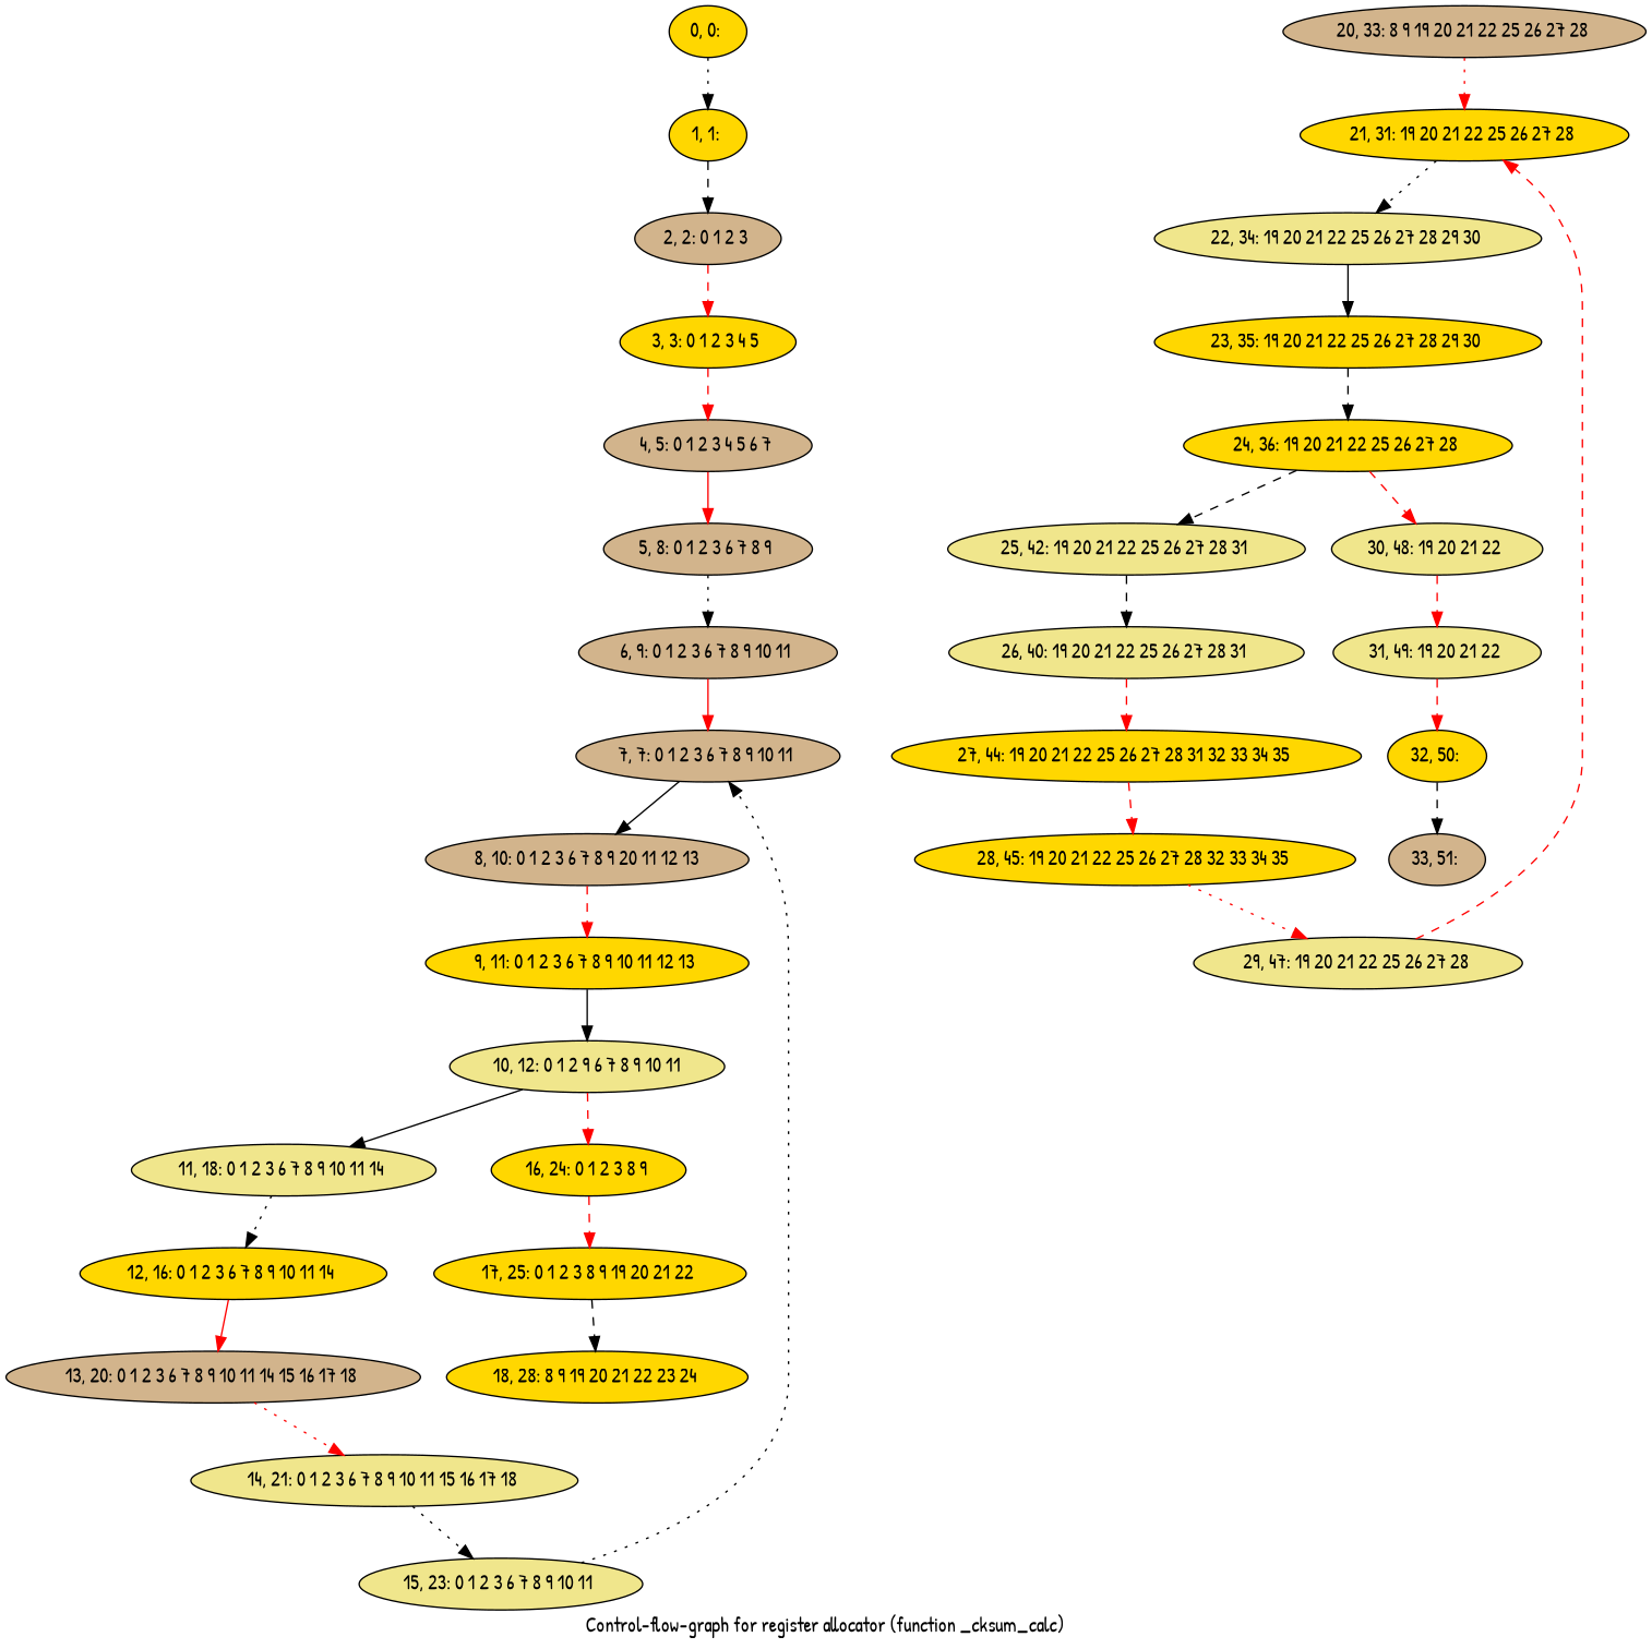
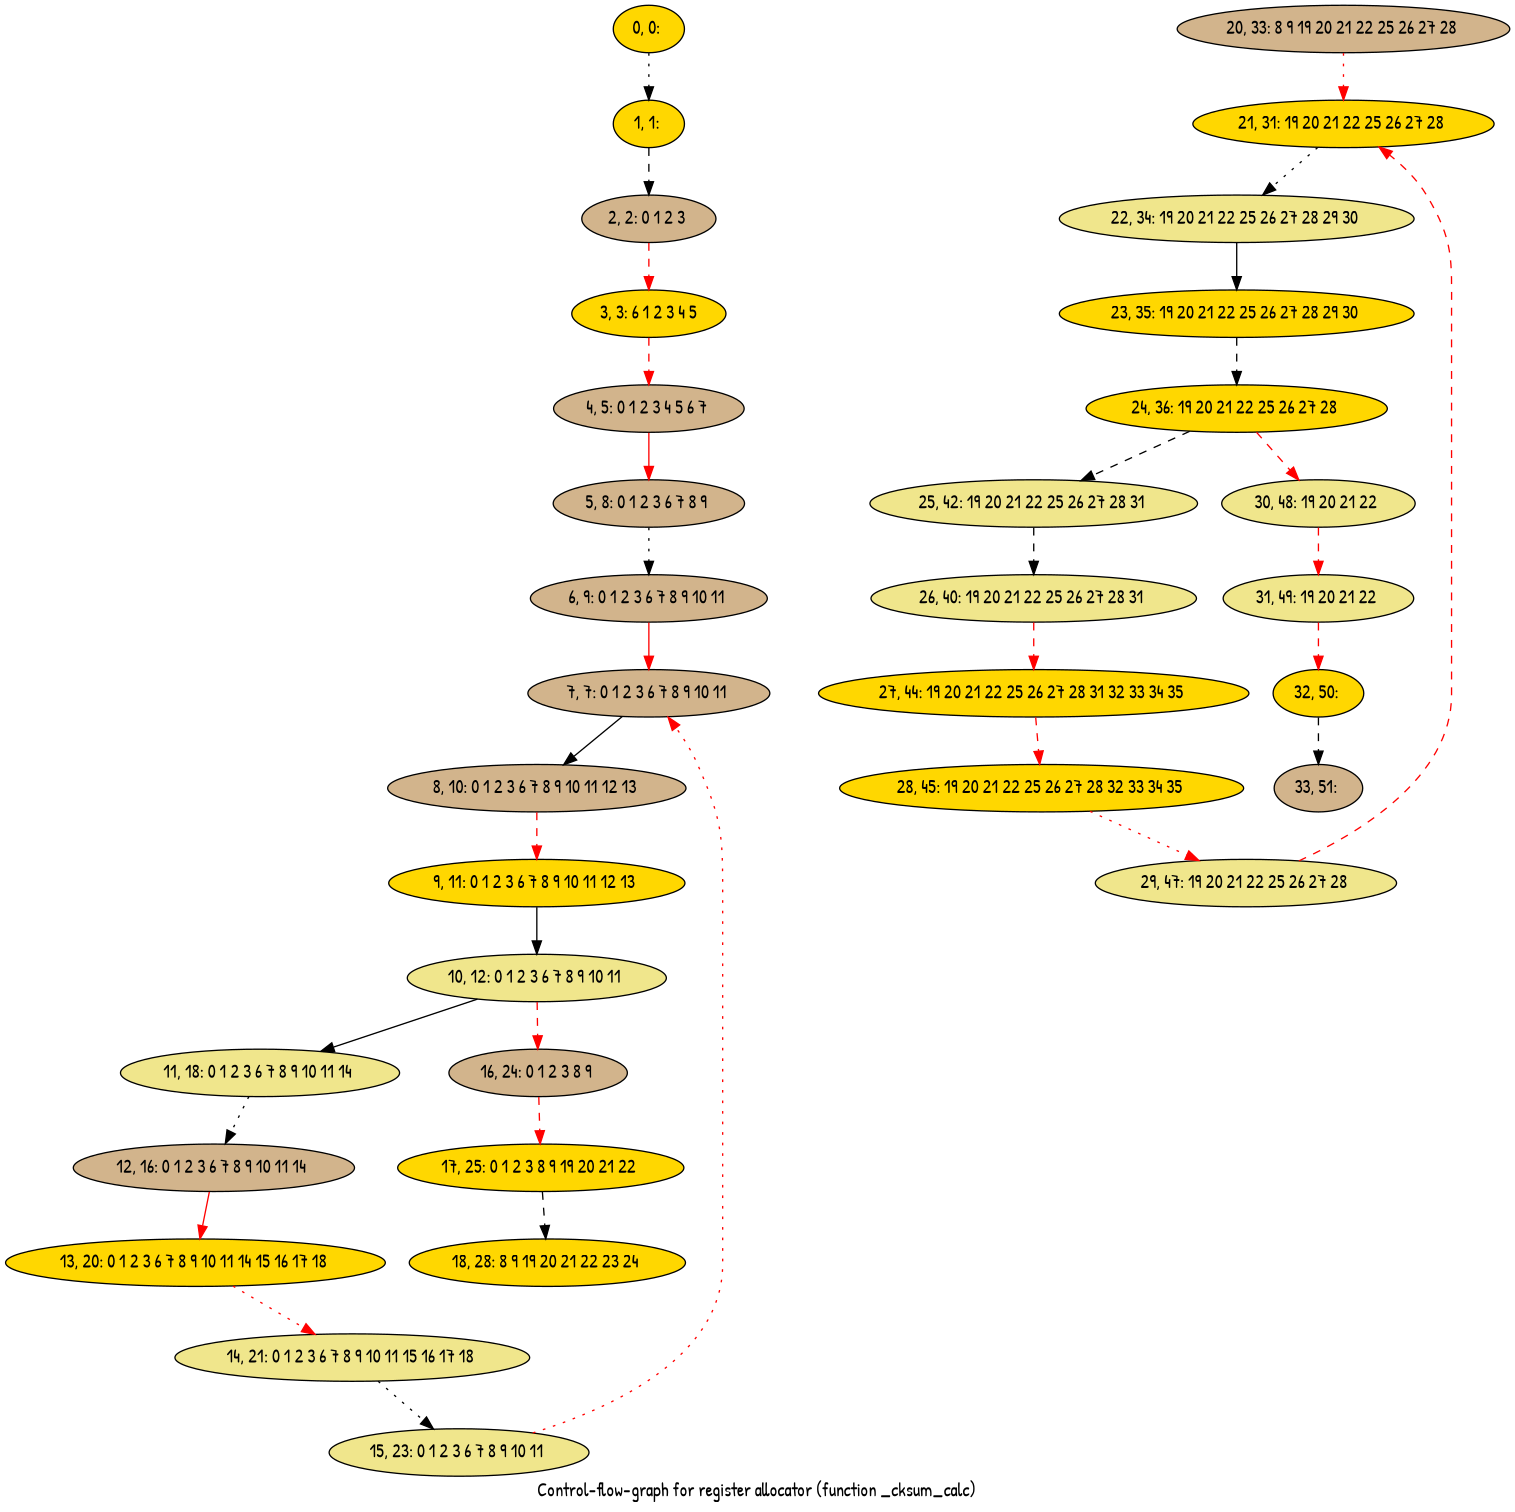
  digraph {
    fontname="Patrick Hand"
    label="Control-flow-graph for register allocator (function _cksum_calc)"
    node [fillcolor=gold fontname="Patrick Hand" style=filled]
    edge [color=red fontname="Patrick Hand" style=dashed]
    n1 [label="0, 0: "]
    n2 [label="1, 1: "]
    n3 [fillcolor=tan label="2, 2: 0 1 2 3 "]
-   n4 [label="3, 3: 0 1 2 3 4 5 "]
+   n4 [label="3, 3: 6 1 2 3 4 5"]
    n5 [fillcolor=tan label="4, 5: 0 1 2 3 4 5 6 7 "]
    n6 [fillcolor=tan label="5, 8: 0 1 2 3 6 7 8 9 "]
    n7 [fillcolor=tan label="6, 9: 0 1 2 3 6 7 8 9 10 11 "]
    n8 [fillcolor=tan label="7, 7: 0 1 2 3 6 7 8 9 10 11 "]
-   n9 [fillcolor=tan label="8, 10: 0 1 2 3 6 7 8 9 20 11 12 13"]
+   n9 [fillcolor=tan label="8, 10: 0 1 2 3 6 7 8 9 10 11 12 13 "]
    n10 [label="9, 11: 0 1 2 3 6 7 8 9 10 11 12 13 "]
-   n11 [fillcolor=khaki label="10, 12: 0 1 2 9 6 7 8 9 10 11"]
+   n11 [fillcolor=khaki label="10, 12: 0 1 2 3 6 7 8 9 10 11 "]
    n12 [fillcolor=khaki label="11, 18: 0 1 2 3 6 7 8 9 10 11 14 "]
-   n13 [label="16, 24: 0 1 2 3 8 9 "]
-   n14 [label="12, 16: 0 1 2 3 6 7 8 9 10 11 14 "]
+   n13 [fillcolor=tan label="16, 24: 0 1 2 3 8 9 "]
+   n14 [fillcolor=tan label="12, 16: 0 1 2 3 6 7 8 9 10 11 14 "]
    n15 [label="17, 25: 0 1 2 3 8 9 19 20 21 22 "]
-   n16 [fillcolor=tan label="13, 20: 0 1 2 3 6 7 8 9 10 11 14 15 16 17 18 "]
+   n16 [label="13, 20: 0 1 2 3 6 7 8 9 10 11 14 15 16 17 18 "]
    n17 [fillcolor=khaki label="14, 21: 0 1 2 3 6 7 8 9 10 11 15 16 17 18 "]
    n18 [fillcolor=khaki label="15, 23: 0 1 2 3 6 7 8 9 10 11 "]
    n19 [label="18, 28: 8 9 19 20 21 22 23 24 "]
    n20 [fillcolor=tan label="20, 33: 8 9 19 20 21 22 25 26 27 28 "]
    n21 [label="21, 31: 19 20 21 22 25 26 27 28 "]
    n22 [fillcolor=khaki label="22, 34: 19 20 21 22 25 26 27 28 29 30 "]
    n23 [label="23, 35: 19 20 21 22 25 26 27 28 29 30 "]
    n24 [label="24, 36: 19 20 21 22 25 26 27 28 "]
    n25 [fillcolor=khaki label="25, 42: 19 20 21 22 25 26 27 28 31 "]
    n26 [fillcolor=khaki label="30, 48: 19 20 21 22 "]
    n27 [fillcolor=khaki label="26, 40: 19 20 21 22 25 26 27 28 31 "]
    n28 [fillcolor=khaki label="31, 49: 19 20 21 22 "]
    n29 [label="27, 44: 19 20 21 22 25 26 27 28 31 32 33 34 35 "]
    n30 [label="28, 45: 19 20 21 22 25 26 27 28 32 33 34 35 "]
    n31 [fillcolor=khaki label="29, 47: 19 20 21 22 25 26 27 28 "]
    n32 [label="32, 50: "]
    n33 [fillcolor=tan label="33, 51: "]
    n1 -> n2 [color=black style=dotted]
    n2 -> n3 [color=black]
    n3 -> n4
    n4 -> n5
    n5 -> n6 [style=solid]
    n6 -> n7 [color=black style=dotted]
    n7 -> n8 [style=solid]
    n8 -> n9 [color=black style=solid]
    n9 -> n10
    n10 -> n11 [color=black style=solid]
    n11 -> n12 [color=black style=solid]
    n11 -> n13
    n12 -> n14 [color=black style=dotted]
    n13 -> n15
    n14 -> n16 [style=solid]
    n15 -> n19 [color=black]
    n16 -> n17 [style=dotted]
    n17 -> n18 [color=black style=dotted]
-   n18 -> n8 [color=black style=dotted]
+   n18 -> n8 [style=dotted]
    n20 -> n21 [style=dotted]
    n21 -> n22 [color=black style=dotted]
    n22 -> n23 [color=black style=solid]
    n23 -> n24 [color=black]
    n24 -> n25 [color=black]
    n24 -> n26
    n25 -> n27 [color=black]
    n26 -> n28
    n27 -> n29
    n28 -> n32
    n29 -> n30
    n30 -> n31 [style=dotted]
    n31 -> n21
    n32 -> n33 [color=black]
  }
